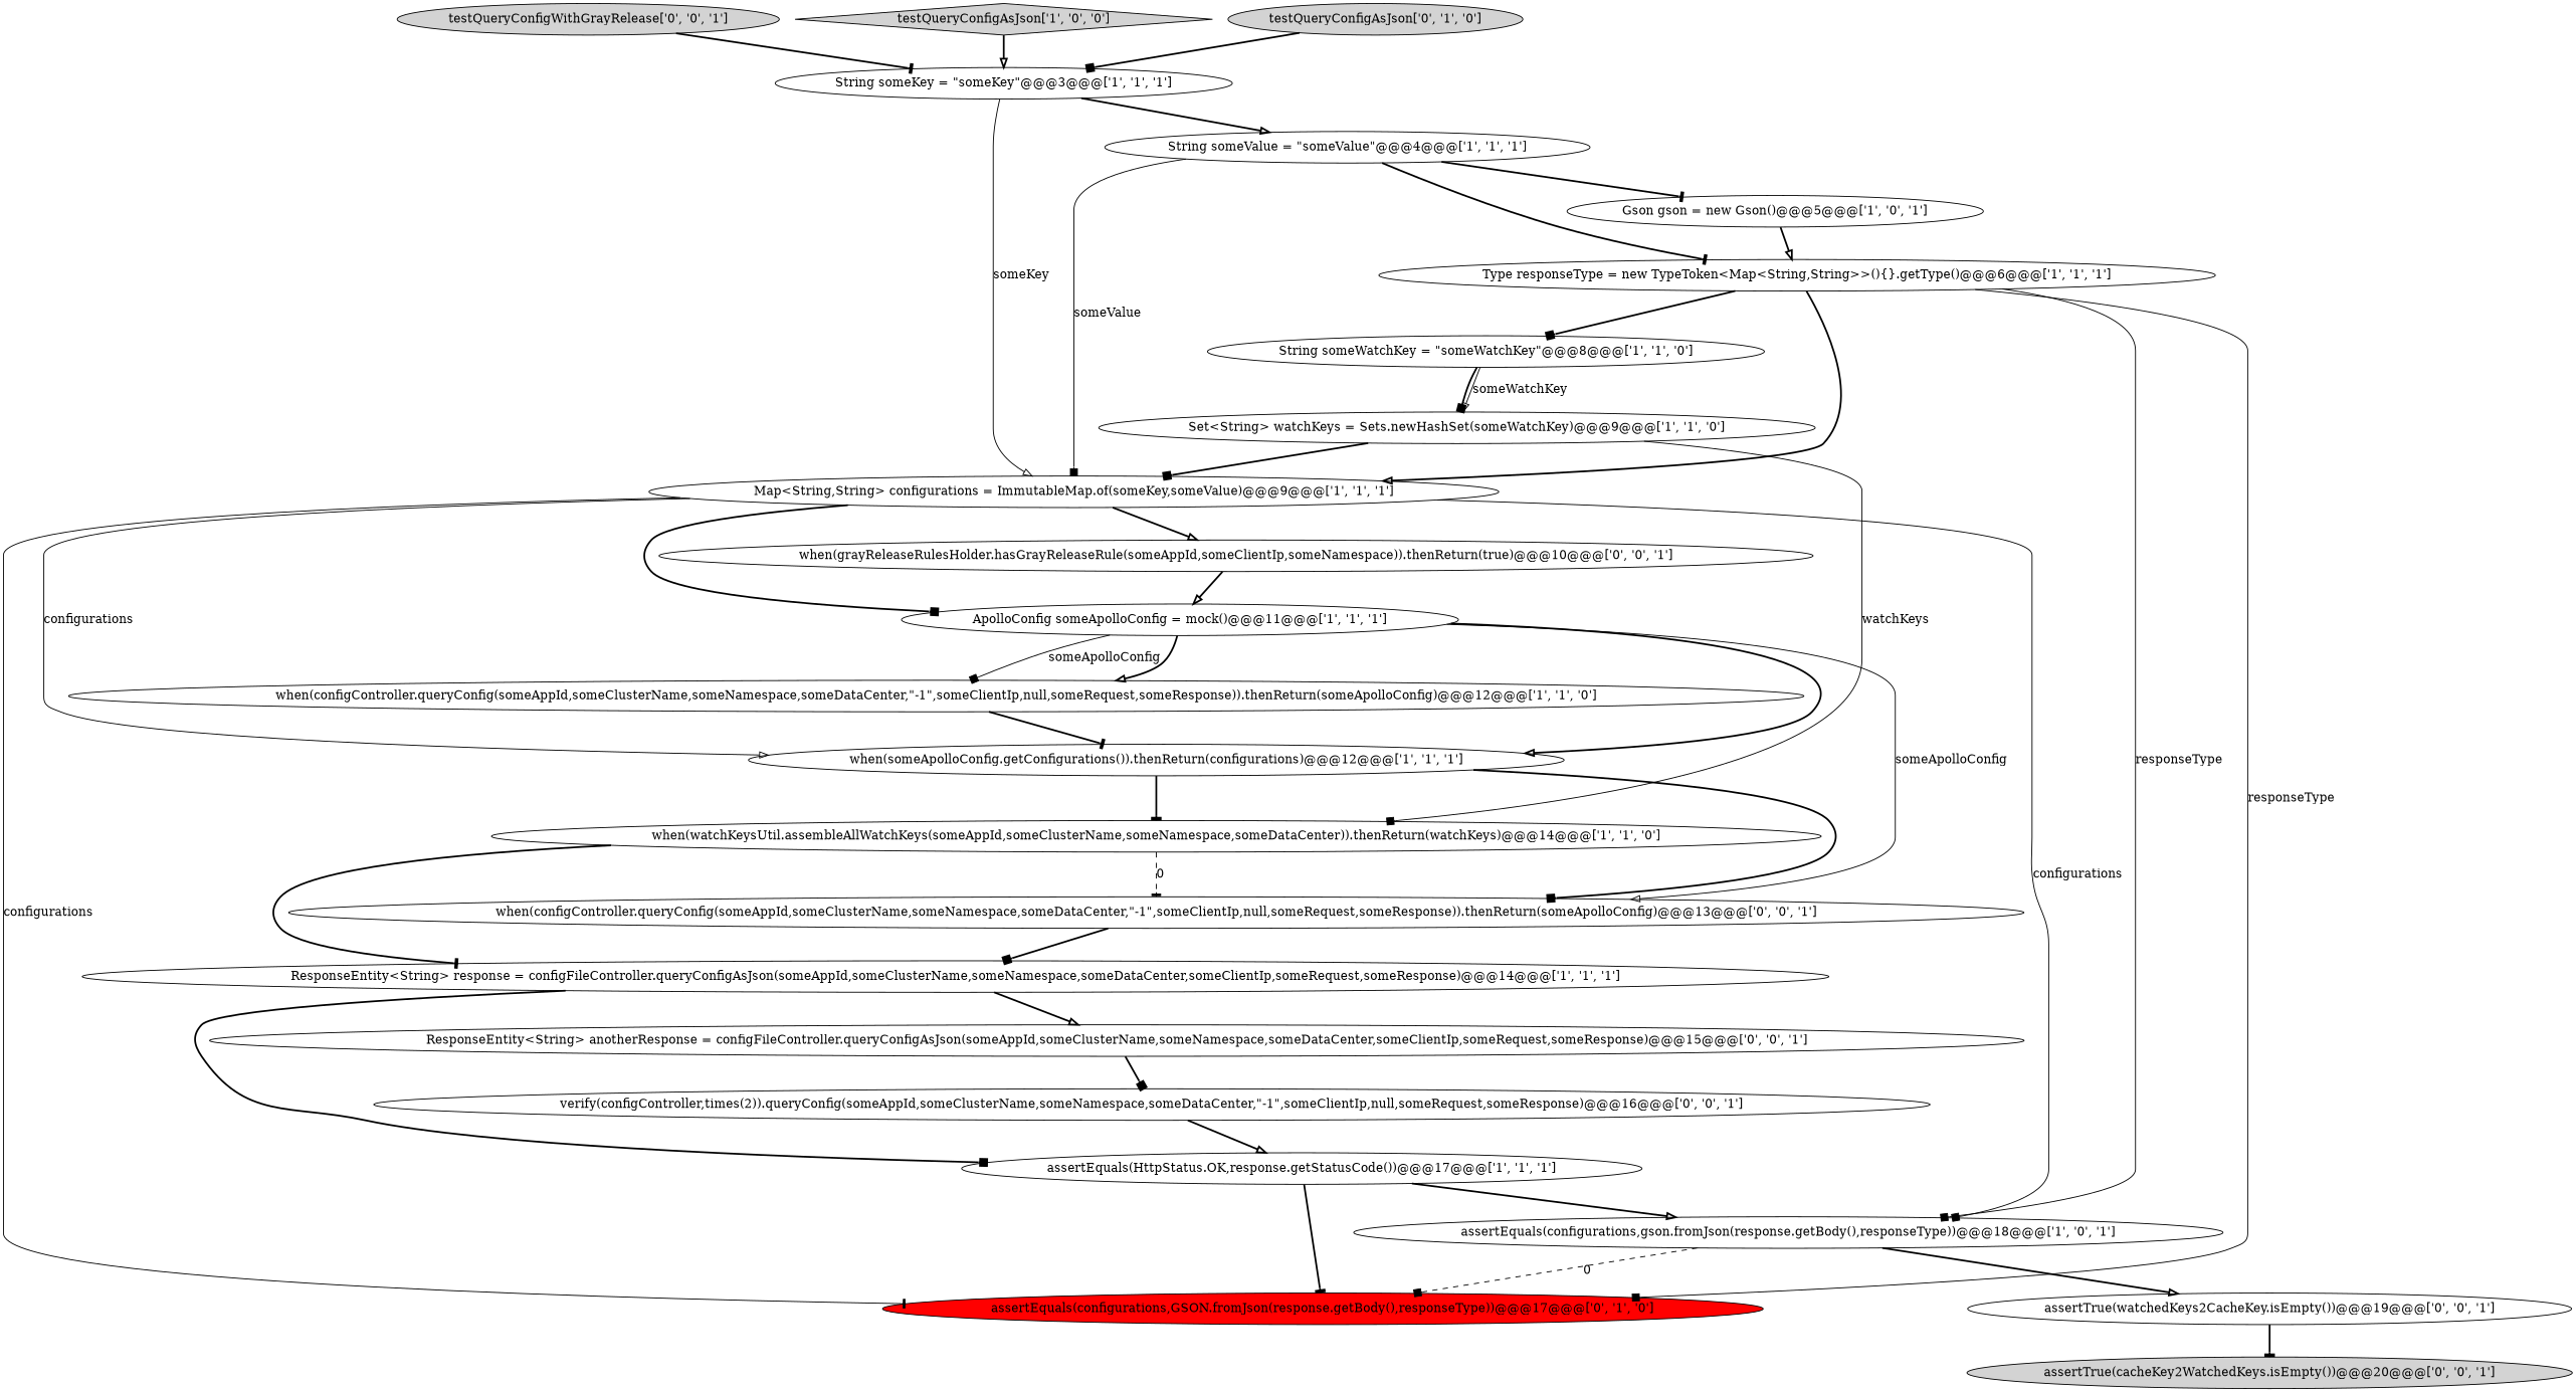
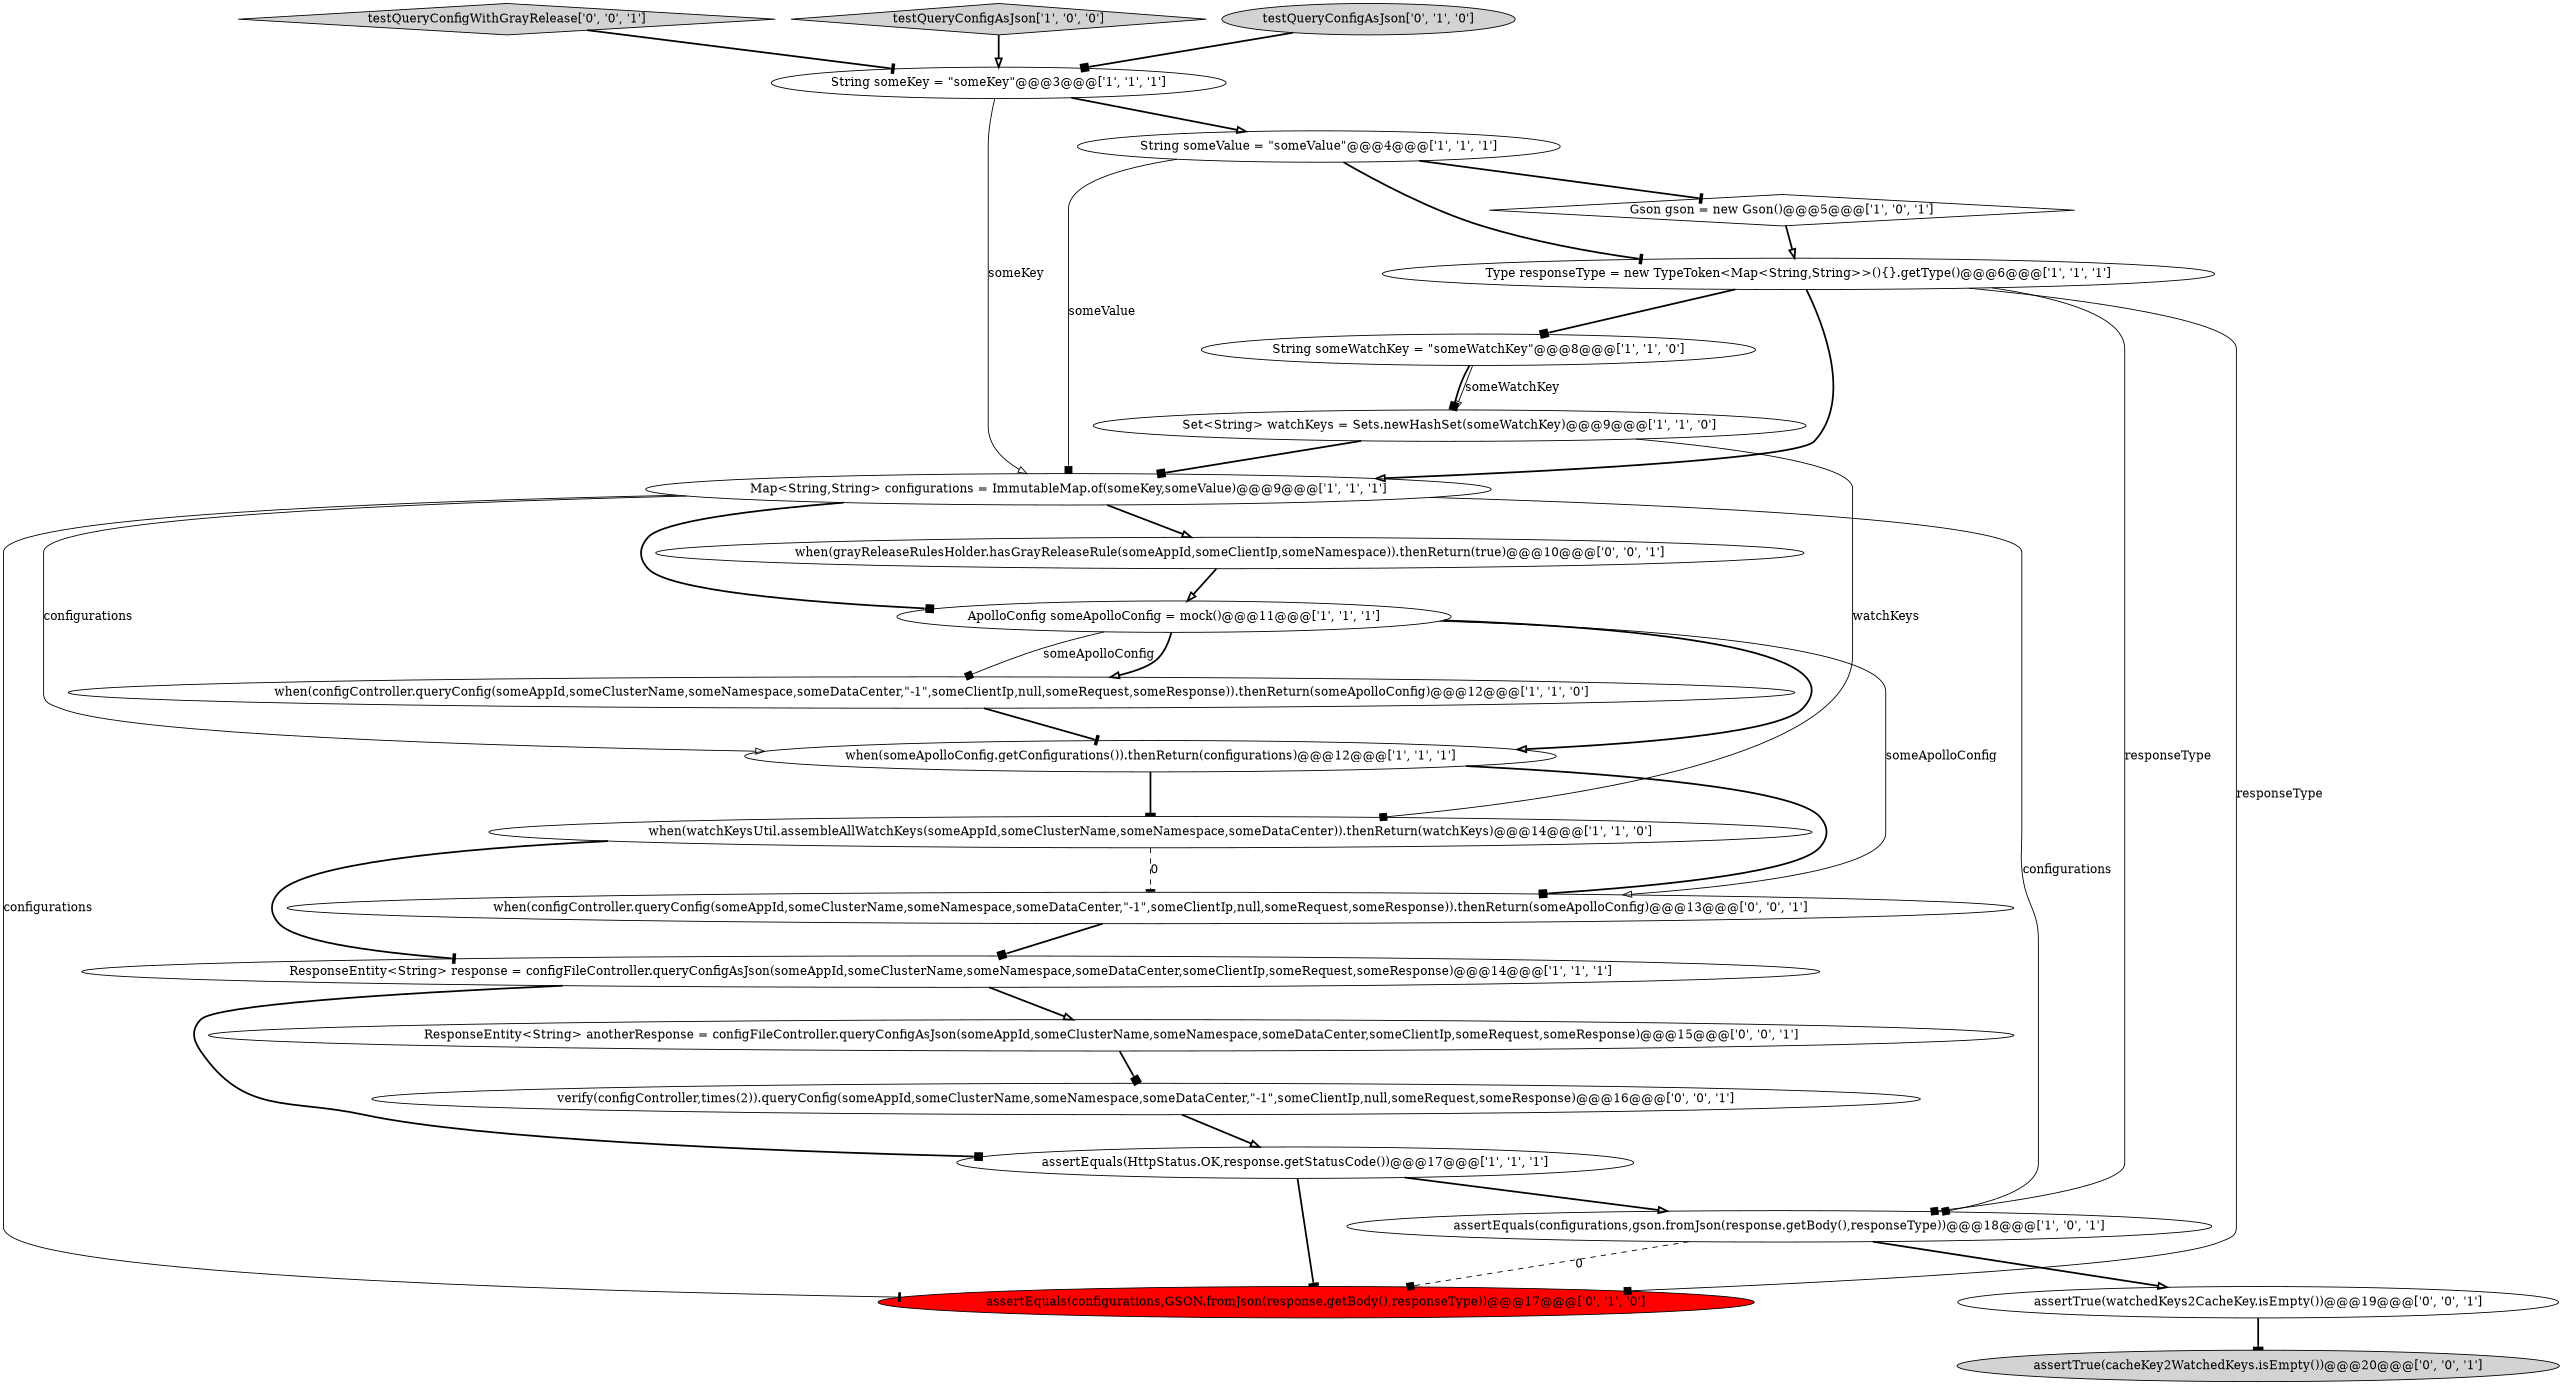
  digraph {
    node [fillcolor=white shape=ellipse style=filled]
    edge [arrowhead=onormal style=bold]
-   n1 [fillcolor=lightgray label="testQueryConfigWithGrayRelease['0', '0', '1']"]
+   n1 [fillcolor=lightgray label="testQueryConfigWithGrayRelease['0', '0', '1']" shape=diamond]
    n2 [label="String someKey = \"someKey\"@@@3@@@['1', '1', '1']"]
    n3 [label="Map<String,String> configurations = ImmutableMap.of(someKey,someValue)@@@9@@@['1', '1', '1']"]
    n4 [label="String someValue = \"someValue\"@@@4@@@['1', '1', '1']"]
    n5 [label="when(someApolloConfig.getConfigurations()).thenReturn(configurations)@@@12@@@['1', '1', '1']"]
    n6 [label="when(watchKeysUtil.assembleAllWatchKeys(someAppId,someClusterName,someNamespace,someDataCenter)).thenReturn(watchKeys)@@@14@@@['1', '1', '0']"]
    n7 [label="when(configController.queryConfig(someAppId,someClusterName,someNamespace,someDataCenter,\"-1\",someClientIp,null,someRequest,someResponse)).thenReturn(someApolloConfig)@@@13@@@['0', '0', '1']"]
    n8 [label="ResponseEntity<String> response = configFileController.queryConfigAsJson(someAppId,someClusterName,someNamespace,someDataCenter,someClientIp,someRequest,someResponse)@@@14@@@['1', '1', '1']"]
    n9 [label="String someWatchKey = \"someWatchKey\"@@@8@@@['1', '1', '0']"]
    n10 [label="Set<String> watchKeys = Sets.newHashSet(someWatchKey)@@@9@@@['1', '1', '0']"]
    n11 [label="assertEquals(HttpStatus.OK,response.getStatusCode())@@@17@@@['1', '1', '1']"]
    n12 [label="assertEquals(configurations,gson.fromJson(response.getBody(),responseType))@@@18@@@['1', '0', '1']"]
    n13 [fillcolor=red label="assertEquals(configurations,GSON.fromJson(response.getBody(),responseType))@@@17@@@['0', '1', '0']"]
    n14 [label="assertTrue(watchedKeys2CacheKey.isEmpty())@@@19@@@['0', '0', '1']"]
    n15 [fillcolor=lightgray label="testQueryConfigAsJson['1', '0', '0']" shape=diamond]
    n16 [label="verify(configController,times(2)).queryConfig(someAppId,someClusterName,someNamespace,someDataCenter,\"-1\",someClientIp,null,someRequest,someResponse)@@@16@@@['0', '0', '1']"]
    n17 [fillcolor=lightgray label="testQueryConfigAsJson['0', '1', '0']"]
    n18 [label="when(configController.queryConfig(someAppId,someClusterName,someNamespace,someDataCenter,\"-1\",someClientIp,null,someRequest,someResponse)).thenReturn(someApolloConfig)@@@12@@@['1', '1', '0']"]
    n19 [label="ResponseEntity<String> anotherResponse = configFileController.queryConfigAsJson(someAppId,someClusterName,someNamespace,someDataCenter,someClientIp,someRequest,someResponse)@@@15@@@['0', '0', '1']"]
    n20 [fillcolor=lightgray label="assertTrue(cacheKey2WatchedKeys.isEmpty())@@@20@@@['0', '0', '1']"]
    n21 [label="Type responseType = new TypeToken<Map<String,String>>(){}.getType()@@@6@@@['1', '1', '1']"]
    n22 [label="ApolloConfig someApolloConfig = mock()@@@11@@@['1', '1', '1']"]
    n23 [label="when(grayReleaseRulesHolder.hasGrayReleaseRule(someAppId,someClientIp,someNamespace)).thenReturn(true)@@@10@@@['0', '0', '1']"]
-   n24 [label="Gson gson = new Gson()@@@5@@@['1', '0', '1']"]
+   n24 [label="Gson gson = new Gson()@@@5@@@['1', '0', '1']" shape=diamond]
    n1 -> n2 [arrowhead=tee]
    n2 -> n3 [label=someKey style=solid]
    n2 -> n4
    n3 -> n5 [label=configurations style=solid]
    n3 -> n12 [arrowhead=box label=configurations style=solid]
    n3 -> n13 [arrowhead=tee label=configurations style=solid]
    n3 -> n22 [arrowhead=box]
    n3 -> n23
    n4 -> n3 [arrowhead=box label=someValue style=solid]
    n4 -> n21 [arrowhead=tee]
    n4 -> n24 [arrowhead=tee]
    n5 -> n6 [arrowhead=tee]
    n5 -> n7 [arrowhead=box]
    n6 -> n7 [arrowhead=tee label=0 style=dashed]
    n6 -> n8 [arrowhead=tee]
    n7 -> n8 [arrowhead=box]
    n8 -> n11 [arrowhead=box]
    n8 -> n19
    n9 -> n10 [arrowhead=box]
    n9 -> n10 [label=someWatchKey style=solid]
    n10 -> n3 [arrowhead=box]
    n10 -> n6 [arrowhead=box label=watchKeys style=solid]
    n11 -> n12
    n11 -> n13 [arrowhead=tee]
    n12 -> n13 [arrowhead=box label=0 style=dashed]
    n12 -> n14
    n14 -> n20 [arrowhead=tee]
    n15 -> n2
    n16 -> n11
    n17 -> n2 [arrowhead=box]
    n18 -> n5 [arrowhead=tee]
    n19 -> n16 [arrowhead=box]
    n21 -> n3
    n21 -> n9 [arrowhead=box]
    n21 -> n12 [arrowhead=box label=responseType style=solid]
    n21 -> n13 [arrowhead=box label=responseType style=solid]
    n22 -> n5
    n22 -> n7 [label=someApolloConfig style=solid]
    n22 -> n18 [arrowhead=box label=someApolloConfig style=solid]
    n22 -> n18
    n23 -> n22
    n24 -> n21
  }
